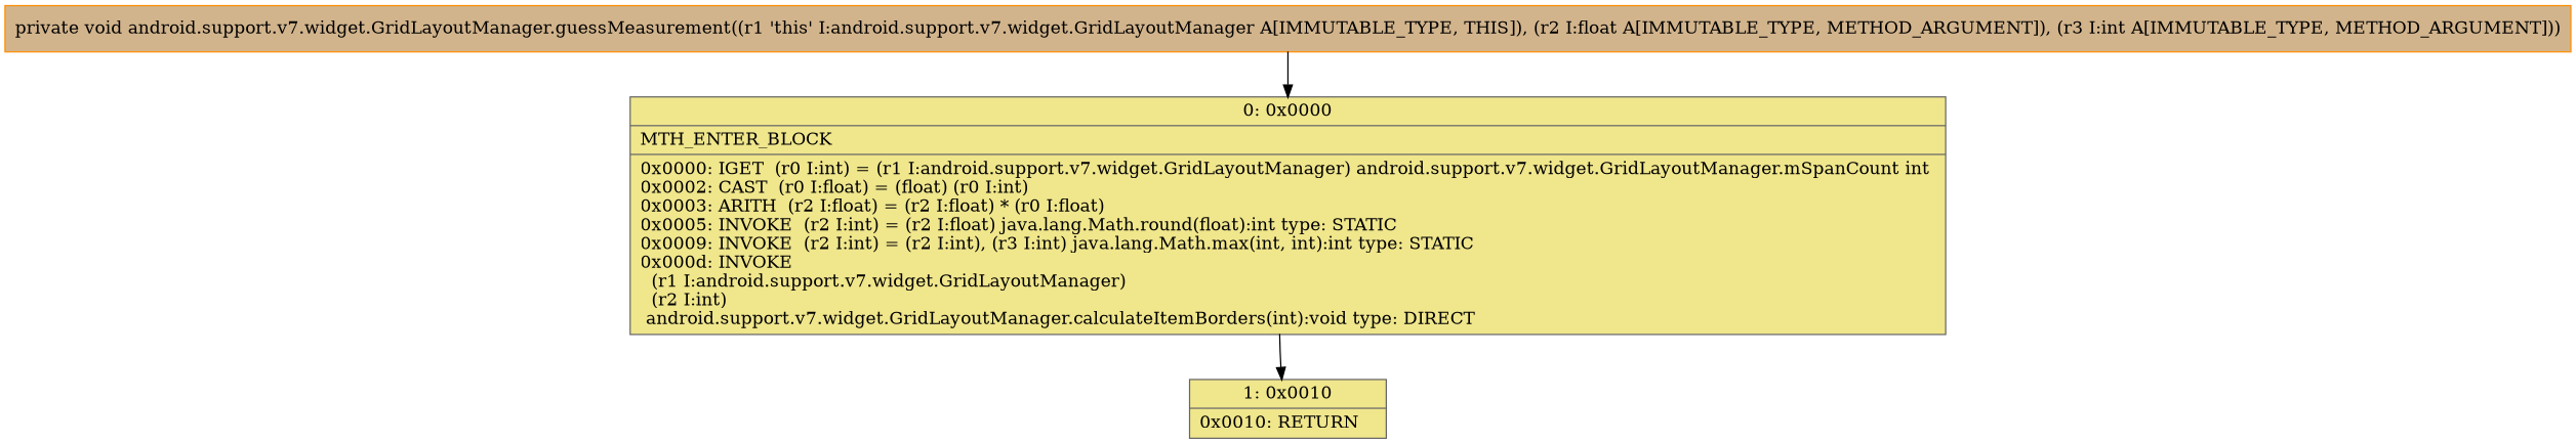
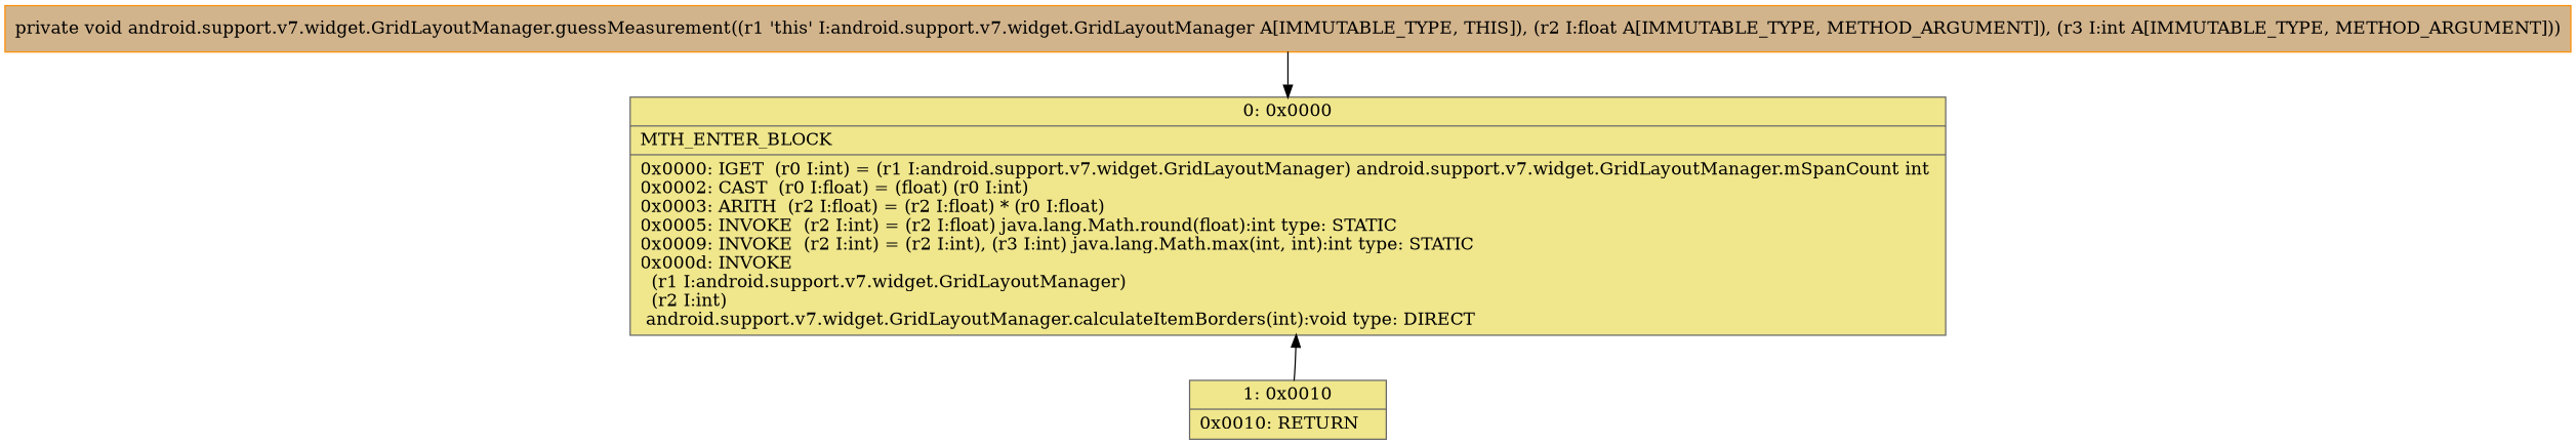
  digraph {
    node [shape=record style=filled fillcolor=khaki color=gray40]
    n1 [label="{0\:\ 0x0000|MTH_ENTER_BLOCK\l|0x0000: IGET  (r0 I:int) = (r1 I:android.support.v7.widget.GridLayoutManager) android.support.v7.widget.GridLayoutManager.mSpanCount int \l0x0002: CAST  (r0 I:float) = (float) (r0 I:int) \l0x0003: ARITH  (r2 I:float) = (r2 I:float) * (r0 I:float) \l0x0005: INVOKE  (r2 I:int) = (r2 I:float) java.lang.Math.round(float):int type: STATIC \l0x0009: INVOKE  (r2 I:int) = (r2 I:int), (r3 I:int) java.lang.Math.max(int, int):int type: STATIC \l0x000d: INVOKE  \l  (r1 I:android.support.v7.widget.GridLayoutManager)\l  (r2 I:int)\l android.support.v7.widget.GridLayoutManager.calculateItemBorders(int):void type: DIRECT \l}"]
    n2 [label="{1\:\ 0x0010|0x0010: RETURN   \l}"]
    n3 [label="{private void android.support.v7.widget.GridLayoutManager.guessMeasurement((r1 'this' I:android.support.v7.widget.GridLayoutManager A[IMMUTABLE_TYPE, THIS]), (r2 I:float A[IMMUTABLE_TYPE, METHOD_ARGUMENT]), (r3 I:int A[IMMUTABLE_TYPE, METHOD_ARGUMENT])) }" fillcolor=tan color=darkorange]
-   n1 -> n2
+   n2 -> n1
    n3 -> n1
  }
